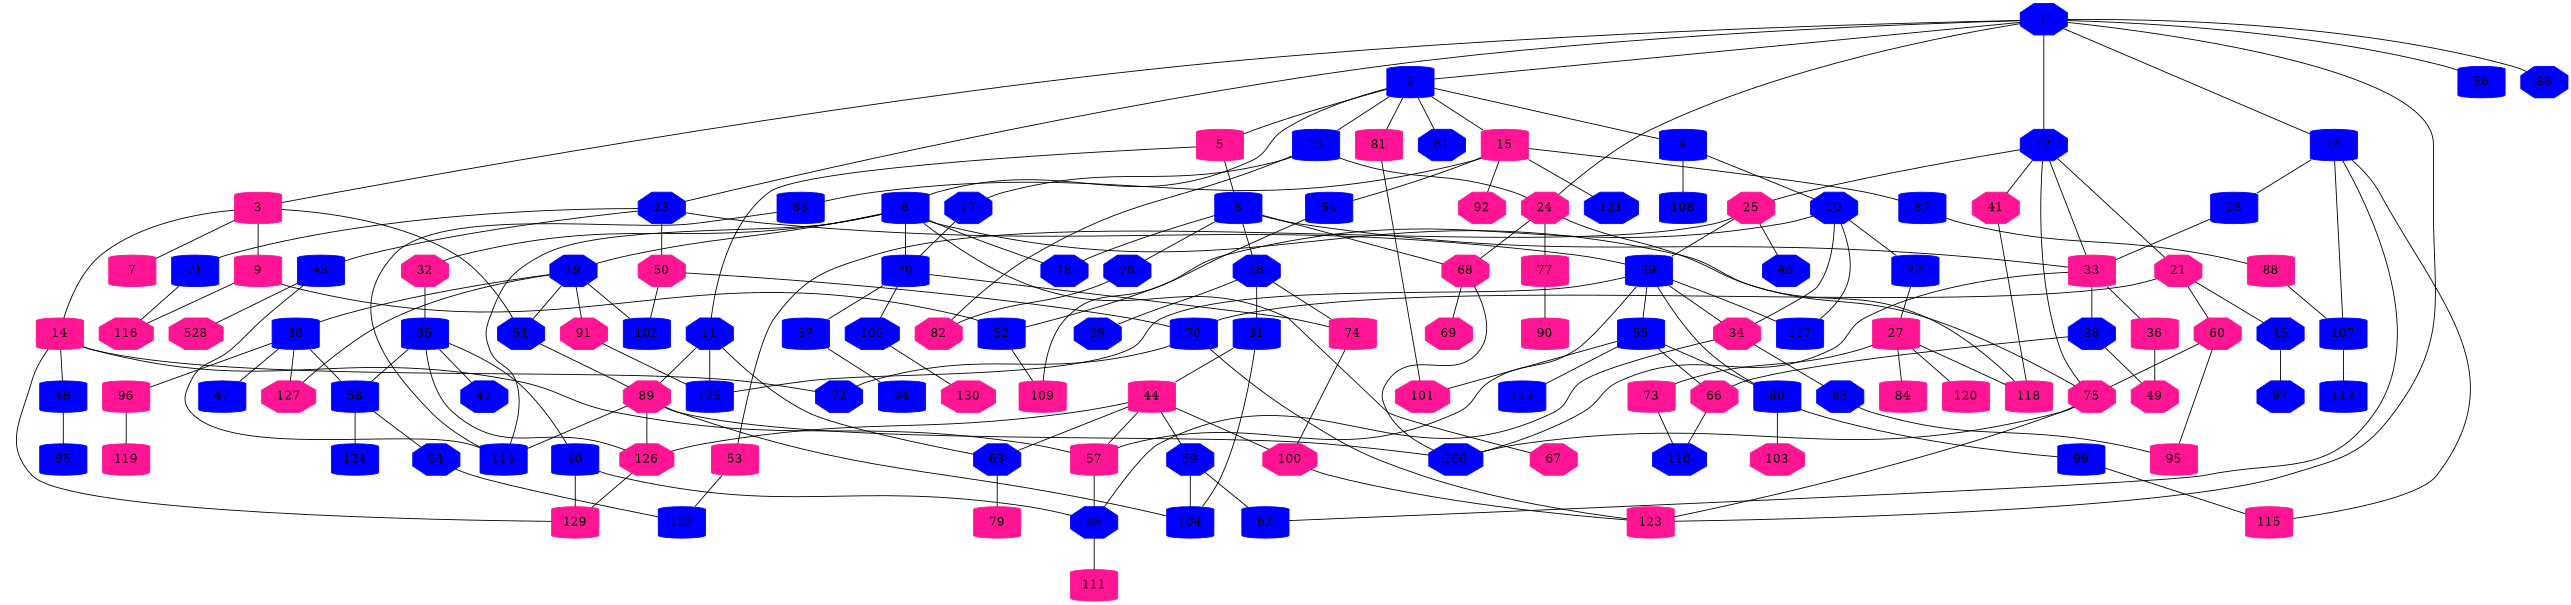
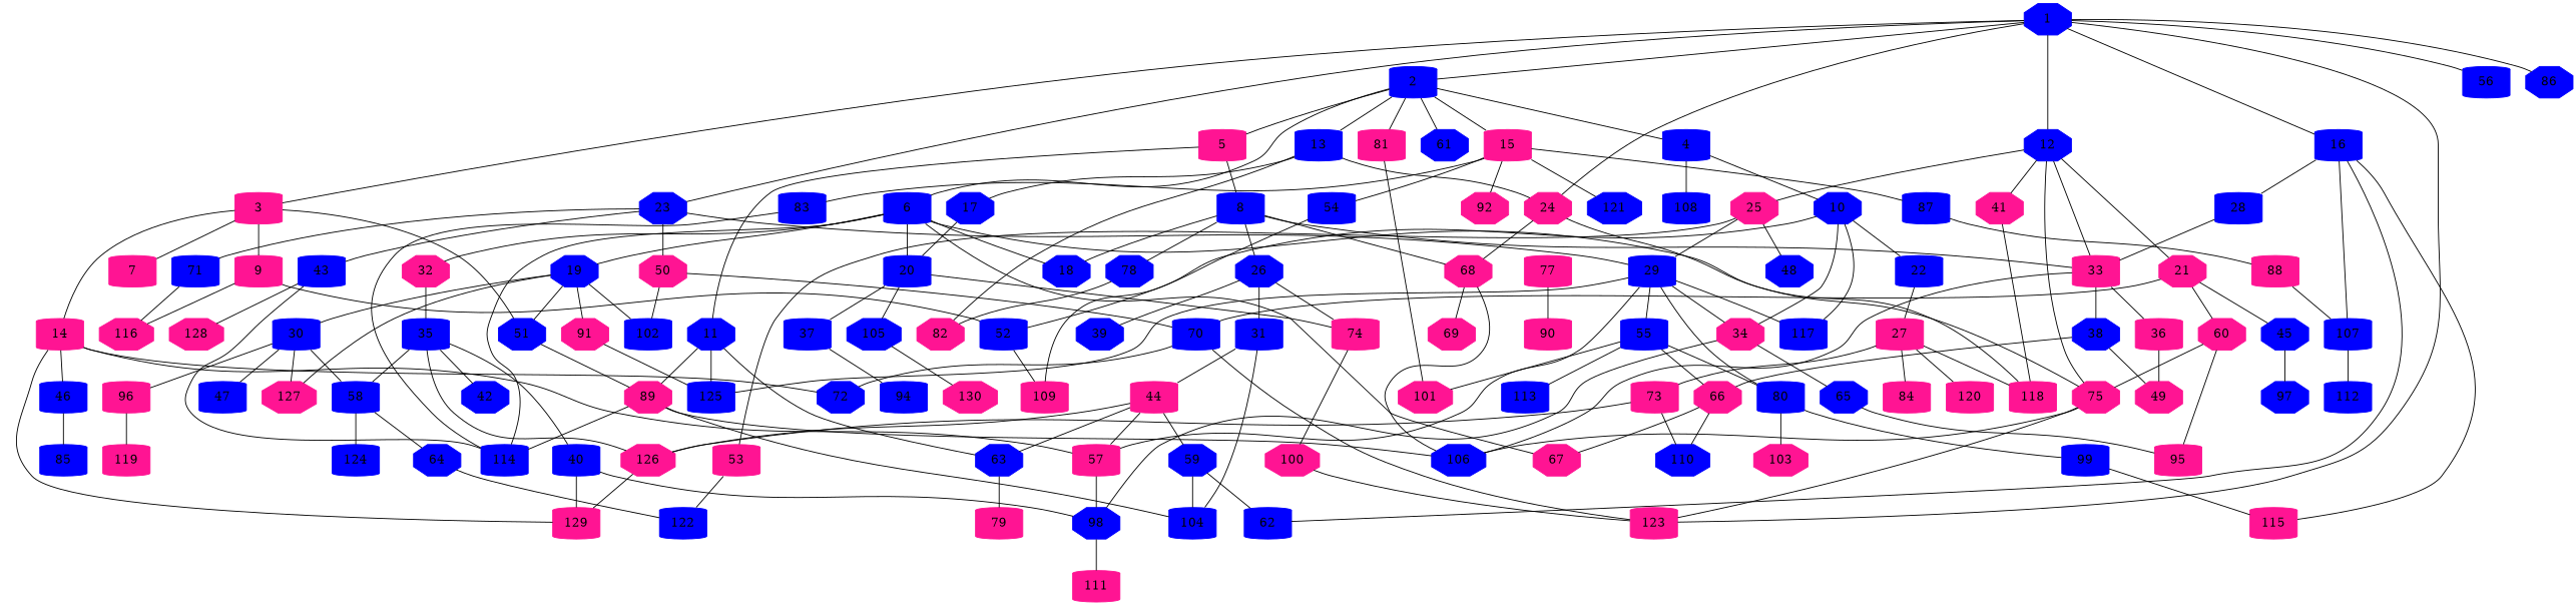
  graph {
    node [color=blue shape=cylinder style=filled]
    1 [shape=octagon]
    2
    3 [color=deeppink]
    12 [shape=octagon]
    16
    23 [shape=octagon]
    24 [color=deeppink shape=octagon]
    56
    86 [shape=octagon]
    123 [color=deeppink]
    4
    5 [color=deeppink]
    6
    13
    15 [color=deeppink]
    61 [shape=octagon]
    81 [color=deeppink]
    7 [color=deeppink]
    9 [color=deeppink]
    14 [color=deeppink]
    51 [shape=octagon]
    75 [color=deeppink shape=octagon]
    33 [color=deeppink]
    21 [color=deeppink shape=octagon]
    25 [color=deeppink shape=octagon]
    41 [color=deeppink shape=octagon]
    28
    62
    107
    115 [color=deeppink]
    29
    43
    50 [color=deeppink shape=octagon]
    71
    68 [color=deeppink shape=octagon]
    77 [color=deeppink]
    118 [color=deeppink]
    10 [shape=octagon]
    108
    8
    11 [shape=octagon]
    18 [shape=octagon]
    19 [shape=octagon]
    20
    32 [color=deeppink shape=octagon]
    67 [color=deeppink shape=octagon]
    114
    17 [shape=octagon]
    82 [color=deeppink shape=octagon]
    54
    83
    87
    92 [color=deeppink shape=octagon]
    121 [shape=octagon]
    101 [color=deeppink shape=octagon]
    52
    116 [color=deeppink shape=octagon]
    46
    57 [color=deeppink]
    72 [shape=octagon]
    129 [color=deeppink]
    89 [color=deeppink shape=octagon]
    22
    34 [color=deeppink shape=octagon]
    117
    26 [shape=octagon]
    78 [shape=octagon]
    63 [shape=octagon]
    125
    30
    91 [color=deeppink shape=octagon]
    102
    127 [color=deeppink shape=octagon]
    37
    74 [color=deeppink]
    105 [shape=octagon]
    35
    106 [shape=octagon]
    31
    39 [shape=octagon]
    36 [color=deeppink]
    38 [shape=octagon]
    69 [color=deeppink shape=octagon]
    109 [color=deeppink]
    27 [color=deeppink]
    65 [shape=octagon]
    98 [shape=octagon]
    79 [color=deeppink]
    104
    45 [shape=octagon]
    60 [color=deeppink shape=octagon]
    70
    48 [shape=octagon]
    53 [color=deeppink]
    85
    88 [color=deeppink]
    112
    47
    58
    96 [color=deeppink]
    94
    100 [color=deeppink shape=octagon]
    130 [color=deeppink shape=octagon]
    97 [shape=octagon]
    95 [color=deeppink]
    73 [color=deeppink]
    84 [color=deeppink]
    120 [color=deeppink]
    55
    80
-   128 [color=deeppink shape=octagon label=528]
+   128 [color=deeppink shape=octagon]
    90 [color=deeppink]
    122
    44 [color=deeppink]
    126 [color=deeppink shape=octagon]
    110 [shape=octagon]
    66 [color=deeppink shape=octagon]
    113
    99
    103 [color=deeppink shape=octagon]
    64 [shape=octagon]
    124
    119 [color=deeppink]
    59 [shape=octagon]
    40
    42 [shape=octagon]
    49 [color=deeppink shape=octagon]
    111 [color=deeppink]
    1 -- 2
    1 -- 3
    1 -- 12
    1 -- 16
    1 -- 23
    1 -- 24
    1 -- 56
    1 -- 86
    1 -- 123
    2 -- 4
    2 -- 5
    2 -- 6
    2 -- 13
    2 -- 15
    2 -- 61
    2 -- 81
    3 -- 7
    3 -- 9
    3 -- 14
    3 -- 51
    12 -- 75
    12 -- 33
    12 -- 21
    12 -- 25
    12 -- 41
    16 -- 28
    16 -- 62
    16 -- 107
    16 -- 115
    23 -- 29
    23 -- 43
    23 -- 50
    23 -- 71
    24 -- 68
-   24 -- 77
    24 -- 118
    4 -- 10
    4 -- 108
    5 -- 8
    5 -- 11
    6 -- 75
    6 -- 18
    6 -- 19
    6 -- 20
    6 -- 32
    6 -- 67
    6 -- 114
    13 -- 24
    13 -- 17
    13 -- 82
    15 -- 54
    15 -- 83
    15 -- 87
    15 -- 92
    15 -- 121
    81 -- 101
    9 -- 52
    9 -- 116
    14 -- 46
    14 -- 57
    14 -- 72
    14 -- 129
    51 -- 89
    75 -- 123
    75 -- 106
    33 -- 106
    33 -- 36
    33 -- 38
    21 -- 45
    21 -- 60
    21 -- 70
    25 -- 29
    25 -- 48
    25 -- 53
    41 -- 118
    28 -- 33
    107 -- 112
    29 -- 57
    29 -- 34
    29 -- 117
    29 -- 125
    29 -- 55
    29 -- 80
    43 -- 114
    43 -- 128
    50 -- 102
    50 -- 70
    71 -- 116
    68 -- 106
    68 -- 69
    77 -- 90
    10 -- 52
    10 -- 22
    10 -- 34
    10 -- 117
    8 -- 33
    8 -- 68
    8 -- 18
    8 -- 26
    8 -- 78
    11 -- 89
    11 -- 63
    11 -- 125
    19 -- 51
    19 -- 30
    19 -- 91
    19 -- 102
    19 -- 127
    20 -- 37
    20 -- 74
    20 -- 105
    32 -- 35
    17 -- 20
    54 -- 109
    83 -- 114
    87 -- 88
    52 -- 109
    46 -- 85
    57 -- 98
    89 -- 114
    89 -- 106
    89 -- 104
    22 -- 27
    34 -- 65
    34 -- 98
    26 -- 74
    26 -- 31
    26 -- 39
    78 -- 82
    63 -- 79
    30 -- 127
    30 -- 47
    30 -- 58
    30 -- 96
    91 -- 125
    37 -- 94
    74 -- 100
    105 -- 130
    35 -- 58
    35 -- 126
    35 -- 40
    35 -- 42
    31 -- 104
    31 -- 44
    36 -- 49
    38 -- 66
    38 -- 49
    27 -- 118
    27 -- 73
    27 -- 84
    27 -- 120
    65 -- 95
    98 -- 111
    45 -- 97
    60 -- 75
    60 -- 95
    70 -- 123
    70 -- 72
    53 -- 122
    88 -- 107
    58 -- 64
    58 -- 124
    96 -- 119
    100 -- 123
-   89 -- 126
+   73 -- 126
    73 -- 110
    55 -- 101
    55 -- 80
    55 -- 66
    55 -- 113
    80 -- 99
    80 -- 103
    44 -- 57
    44 -- 63
-   44 -- 100
    44 -- 126
    44 -- 59
    126 -- 129
+   66 -- 67
    66 -- 110
    99 -- 115
    64 -- 122
    59 -- 62
    59 -- 104
    40 -- 129
    40 -- 98
  }
